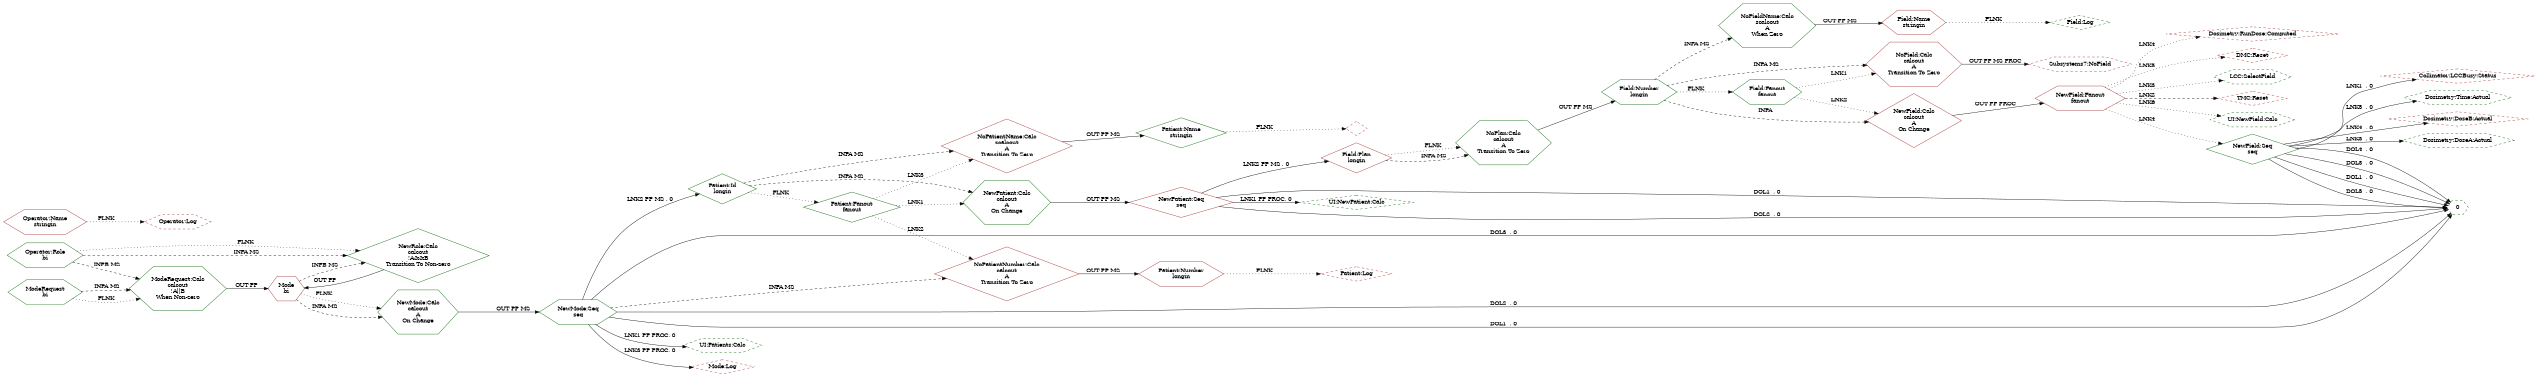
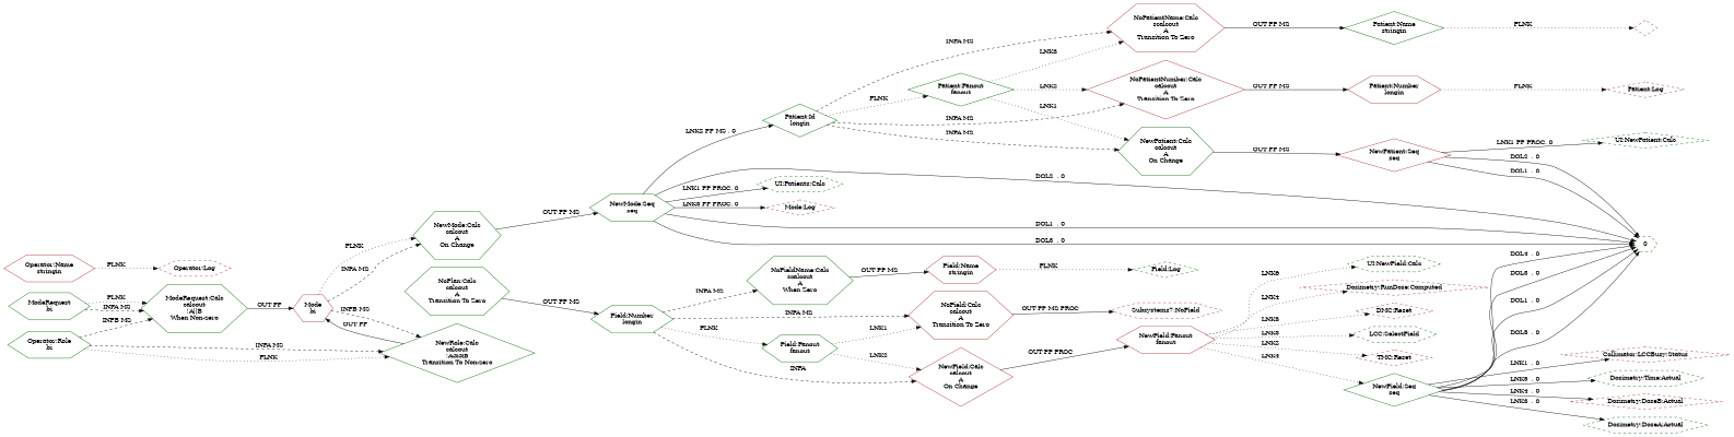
  digraph {
    rankdir=LR
    node [color=darkgreen shape=hexagon]
    edge [style=solid]
    n1 [label="Patient:Id\nlongin" shape=diamond]
    n2 [label="Patient:Fanout\nfanout" shape=diamond]
    n3 [label="NewPatient:Calc\ncalcout\nA\nOn Change"]
    n4 [color=brown label="NoPatientNumber:Calc\ncalcout\nA\nTransition To Zero" shape=diamond]
-   n5 [color=brown label="NoPatientName:Calc\nscalcout\nA\nTransition To Zero" shape=diamond]
+   n5 [color=brown label="NoPatientName:Calc\nscalcout\nA\nTransition To Zero"]
    n6 [color=brown label="NewPatient:Seq\nseq" shape=diamond]
    n7 [color=brown label="Patient:Number\nlongin"]
    n8 [label="Patient:Name\nstringin" shape=diamond]
    "Patient:Log" [color=brown shape=diamond style=dashed]
-   n10 [color=brown label="Field:Plan\nlongin" shape=diamond]
    n11 [label="NoPlan:Calc\ncalcout\nA\nTransition To Zero"]
    n12 [label="Field:Number\nlongin"]
    n13 [label="Field:Fanout\nfanout"]
    n14 [color=brown label="NoField:Calc\ncalcout\nA\nTransition To Zero"]
    n15 [label="NoFieldName:Calc\nscalcout\nA\nWhen Zero"]
    n16 [color=brown label="NewField:Calc\ncalcout\nA\nOn Change" shape=diamond]
    n17 [color=brown label="Subsystems7:NoField" style=dashed]
    n18 [color=brown label="Field:Name\nstringin"]
    n19 [color=brown label="NewField:Fanout\nfanout"]
    "" [color=brown shape=diamond style=dashed]
    "Field:Log" [shape=diamond style=dashed]
    n22 [color=brown label="Operator:Name\nstringin"]
    "Operator:Log" [color=brown style=dashed]
    n24 [color=brown label="Mode\nbi"]
    n25 [label="NewMode:Calc\ncalcout\nA\nOn Change"]
    n26 [label="NewRole:Calc\ncalcout\n!A&&B\nTransition To Non-zero" shape=diamond]
    n27 [label="NewMode:Seq\nseq"]
    0 [style=dashed]
    "UI:Patients:Calc" [style=dashed]
    "Mode:Log" [color=brown shape=diamond style=dashed]
    n31 [label="Operator:Role\nbi"]
    n32 [label="ModeRequest:Calc\ncalcout\n!A||B\nWhen Non-zero"]
    n33 [label="ModeRequest\nbi"]
    "UI:NewPatient:Calc" [shape=diamond style=dashed]
    "UI:NewField:Calc" [style=dashed]
    "Dosimetry:RunDose:Computed" [color=brown shape=diamond style=dashed]
    "DMC:Reset" [color=brown shape=diamond style=dashed]
    n38 [label="NewField:Seq\nseq" shape=diamond]
    "LCC:SelectField" [style=dashed]
    "TMC:Reset" [color=brown shape=diamond style=dashed]
    "Collimator:LCCBusy:Status" [color=brown shape=diamond style=dashed]
    "Dosimetry:Time:Actual" [style=dashed]
    "Dosimetry:DoseB:Actual" [color=brown shape=diamond style=dashed]
    "Dosimetry:DoseA:Actual" [style=dashed]
    n1 -> n2 [label="FLNK  " style=dotted]
    n1 -> n3 [label="INPA MS " style=dashed]
-   n27 -> n4 [label="INPA MS " style=dashed]
+   n1 -> n4 [label="INPA MS " style=dashed]
    n1 -> n5 [label="INPA MS " style=dashed]
    n2 -> n3 [label="LNK1  " style=dotted]
    n2 -> n4 [label="LNK2  " style=dotted]
    n2 -> n5 [label="LNK3  " style=dotted]
    n3 -> n6 [label="OUT PP MS "]
    n4 -> n7 [label="OUT PP MS "]
    n5 -> n8 [label="OUT PP MS "]
-   n6 -> n10 [label="LNK2 PP MS , 0"]
    n6 -> 0 [label="DOL2  , 0"]
    n6 -> 0 [label="DOL1  , 0"]
    n6 -> "UI:NewPatient:Calc" [label="LNK1 PP PROC, 0"]
    n7 -> "Patient:Log" [label="FLNK  " style=dotted]
    n8 -> "" [label="FLNK  " style=dotted]
-   n10 -> n11 [label="FLNK  " style=dotted]
-   n10 -> n11 [label="INPA MS " style=dashed]
    n11 -> n12 [label="OUT PP MS "]
    n12 -> n13 [label="FLNK  " style=dotted]
    n12 -> n14 [label="INPA MS " style=dashed]
    n12 -> n15 [label="INPA MS " style=dashed]
    n12 -> n16 [label="INPA  " style=dashed]
    n13 -> n14 [label="LNK1  " style=dotted]
    n13 -> n16 [label="LNK2  " style=dotted]
    n14 -> n17 [label="OUT PP MS PROC"]
    n15 -> n18 [label="OUT PP MS "]
    n16 -> n19 [label="OUT PP PROC"]
    n18 -> "Field:Log" [label="FLNK  " style=dotted]
    n19 -> "UI:NewField:Calc" [label="LNK6  " style=dotted]
    n19 -> "Dosimetry:RunDose:Computed" [label="LNK4  " style=dotted]
    n19 -> "DMC:Reset" [label="LNK5  " style=dotted]
    n19 -> n38 [label="LNK4  " style=dotted]
    n19 -> "LCC:SelectField" [label="LNK3  " style=dotted]
-   n19 -> "TMC:Reset" [label="LNK2  " style=dashed]
+   n19 -> "TMC:Reset" [label="LNK2  " style=dotted]
    n22 -> "Operator:Log" [label="FLNK  " style=dotted]
    n24 -> n25 [label="FLNK  " style=dotted]
    n24 -> n25 [label="INPA MS " style=dashed]
    n24 -> n26 [label="INPB MS " style=dashed]
    n25 -> n27 [label="OUT PP MS "]
    n26 -> n24 [label="OUT PP "]
    n27 -> n1 [label="LNK2 PP MS , 0"]
    n27 -> 0 [label="DOL3  , 0"]
    n27 -> 0 [label="DOL2  , 0"]
    n27 -> 0 [label="DOL1  , 0"]
    n27 -> "UI:Patients:Calc" [label="LNK1 PP PROC, 0"]
    n27 -> "Mode:Log" [label="LNK3 PP PROC, 0"]
    n31 -> n26 [label="FLNK  " style=dotted]
    n31 -> n26 [label="INPA MS " style=dashed]
    n31 -> n32 [label="INPB MS " style=dashed]
    n32 -> n24 [label="OUT PP "]
    n33 -> n32 [label="FLNK  " style=dotted]
    n33 -> n32 [label="INPA MS " style=dashed]
    n38 -> 0 [label="DOL3  , 0"]
    n38 -> 0 [label="DOL1  , 0"]
    n38 -> 0 [label="DOL5  , 0"]
    n38 -> 0 [label="DOL4  , 0"]
    n38 -> "Collimator:LCCBusy:Status" [label="LNK1  , 0"]
    n38 -> "Dosimetry:Time:Actual" [label="LNK5  , 0"]
    n38 -> "Dosimetry:DoseB:Actual" [label="LNK4  , 0"]
    n38 -> "Dosimetry:DoseA:Actual" [label="LNK3  , 0"]
  }
